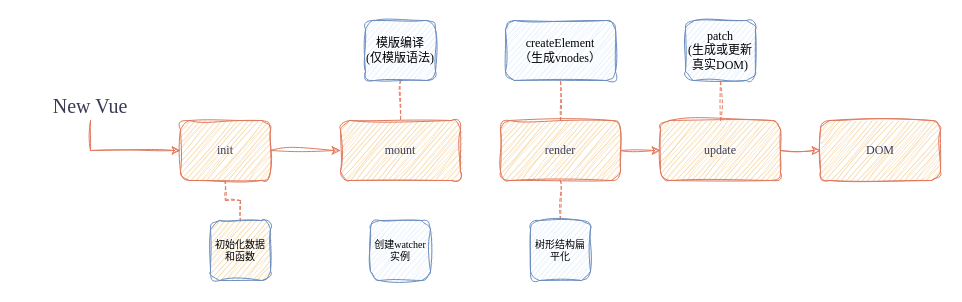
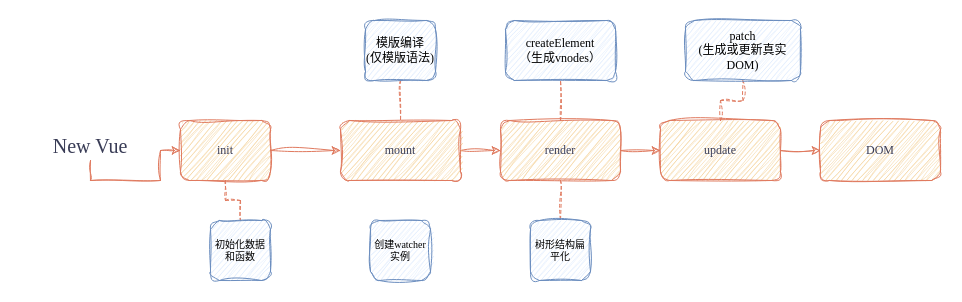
  <mxCell id="0" />
  <mxCell id="1" parent="0" />
  <mxCell id="2" style="edgeStyle=orthogonalEdgeStyle;rounded=0;sketch=1;hachureGap=4;jiggle=2;curveFitting=1;orthogonalLoop=1;jettySize=auto;html=1;exitX=1;exitY=0.5;exitDx=0;exitDy=0;entryX=0;entryY=0.5;entryDx=0;entryDy=0;strokeColor=#E07A5F;fontFamily=Comic Sans MS;fontSize=8;fontColor=default;fillColor=#F2CC8F;labelBackgroundColor=none;" edge="1" parent="1" source="6" target="11"><mxGeometry relative="1" as="geometry" /></mxCell>
  <mxCell id="3" style="edgeStyle=orthogonalEdgeStyle;rounded=0;sketch=1;hachureGap=4;jiggle=2;curveFitting=1;orthogonalLoop=1;jettySize=auto;html=1;exitX=0.5;exitY=1;exitDx=0;exitDy=0;entryX=0.5;entryY=0;entryDx=0;entryDy=0;strokeColor=none;fontFamily=Comic Sans MS;fontSize=8;fontColor=default;fillColor=#F2CC8F;labelBackgroundColor=none;" edge="1" parent="1" source="6" target="19"><mxGeometry relative="1" as="geometry" /></mxCell>
  <mxCell id="4" style="edgeStyle=orthogonalEdgeStyle;rounded=0;sketch=1;hachureGap=4;jiggle=2;curveFitting=1;orthogonalLoop=1;jettySize=auto;html=1;entryX=0.5;entryY=0;entryDx=0;entryDy=0;strokeColor=#E07A5F;fontFamily=Comic Sans MS;fontSize=8;fontColor=default;startArrow=none;startFill=0;fillColor=#F2CC8F;endArrow=none;endFill=0;labelBackgroundColor=none;dashed=1;strokeWidth=1;" edge="1" parent="1" source="6" target="19"><mxGeometry relative="1" as="geometry" /></mxCell>
  <mxCell id="5" style="edgeStyle=orthogonalEdgeStyle;rounded=0;sketch=1;hachureGap=4;jiggle=2;curveFitting=1;orthogonalLoop=1;jettySize=auto;html=1;entryX=0.5;entryY=1;entryDx=0;entryDy=0;strokeColor=#E07A5F;strokeWidth=1;fontFamily=Comic Sans MS;fontSize=16;fontColor=#393C56;endArrow=none;endFill=0;fillColor=#F2CC8F;startArrow=classic;startFill=1;" edge="1" parent="1" source="6" target="24"><mxGeometry relative="1" as="geometry" /></mxCell>
  <mxCell id="6" value="init" style="rounded=1;whiteSpace=wrap;html=1;sketch=1;curveFitting=1;jiggle=2;labelBackgroundColor=none;fillColor=#F2CC8F;strokeColor=#E07A5F;fontColor=#393C56;fontFamily=Comic Sans MS;" vertex="1" parent="1"><mxGeometry x="180" y="120" width="90" height="60" as="geometry" /></mxCell>
  <mxCell id="7" value="DOM" style="rounded=1;whiteSpace=wrap;html=1;sketch=1;curveFitting=1;jiggle=2;labelBackgroundColor=none;fillColor=#F2CC8F;strokeColor=#E07A5F;fontColor=#393C56;fontFamily=Comic Sans MS;" vertex="1" parent="1"><mxGeometry x="820" y="120" width="120" height="60" as="geometry" /></mxCell>
  <mxCell id="8" style="edgeStyle=orthogonalEdgeStyle;rounded=0;sketch=1;hachureGap=4;jiggle=2;curveFitting=1;orthogonalLoop=1;jettySize=auto;html=1;exitX=0.5;exitY=1;exitDx=0;exitDy=0;entryX=0.5;entryY=0;entryDx=0;entryDy=0;strokeColor=#E07A5F;fontFamily=Comic Sans MS;fontSize=8;fontColor=default;startArrow=none;startFill=0;endArrow=none;endFill=0;fillColor=#F2CC8F;labelBackgroundColor=none;dashed=1;strokeWidth=1;" edge="1" parent="1" source="9" target="11"><mxGeometry relative="1" as="geometry" /></mxCell>
  <mxCell id="9" value="模版编译&lt;br&gt;(仅模版语法)" style="rounded=1;whiteSpace=wrap;html=1;sketch=1;curveFitting=1;jiggle=2;labelBackgroundColor=none;fillColor=#dae8fc;strokeColor=#6c8ebf;fontFamily=Comic Sans MS;" vertex="1" parent="1"><mxGeometry x="365" y="20" width="70" height="60" as="geometry" /></mxCell>
+ <mxCell id="10" style="edgeStyle=orthogonalEdgeStyle;rounded=0;sketch=1;hachureGap=4;jiggle=2;curveFitting=1;orthogonalLoop=1;jettySize=auto;html=1;exitX=1;exitY=0.5;exitDx=0;exitDy=0;entryX=0;entryY=0.5;entryDx=0;entryDy=0;strokeColor=#E07A5F;fontFamily=Comic Sans MS;fontSize=16;fontColor=#393C56;fillColor=#F2CC8F;" edge="1" parent="1" source="11" target="15"><mxGeometry relative="1" as="geometry" /></mxCell>
  <mxCell id="11" value="mount" style="rounded=1;whiteSpace=wrap;html=1;sketch=1;curveFitting=1;jiggle=2;labelBackgroundColor=none;fillColor=#F2CC8F;strokeColor=#E07A5F;fontColor=#393C56;fontFamily=Comic Sans MS;" vertex="1" parent="1"><mxGeometry x="340" y="120" width="120" height="60" as="geometry" /></mxCell>
  <mxCell id="12" style="edgeStyle=orthogonalEdgeStyle;rounded=0;sketch=1;hachureGap=4;jiggle=2;curveFitting=1;orthogonalLoop=1;jettySize=auto;html=1;exitX=1;exitY=0.5;exitDx=0;exitDy=0;entryX=0;entryY=0.5;entryDx=0;entryDy=0;strokeColor=#E07A5F;fontFamily=Comic Sans MS;fontSize=16;fontColor=#393C56;fillColor=#F2CC8F;" edge="1" parent="1" source="15" target="18"><mxGeometry relative="1" as="geometry" /></mxCell>
  <mxCell id="13" style="edgeStyle=orthogonalEdgeStyle;rounded=0;sketch=1;hachureGap=4;jiggle=2;curveFitting=1;orthogonalLoop=1;jettySize=auto;html=1;exitX=0.5;exitY=1;exitDx=0;exitDy=0;dashed=1;strokeColor=#E07A5F;strokeWidth=1;fontFamily=Comic Sans MS;fontSize=16;fontColor=#393C56;endArrow=none;endFill=0;fillColor=#F2CC8F;" edge="1" parent="1" source="15" target="23"><mxGeometry relative="1" as="geometry" /></mxCell>
  <mxCell id="14" style="edgeStyle=orthogonalEdgeStyle;rounded=0;sketch=1;hachureGap=4;jiggle=2;curveFitting=1;orthogonalLoop=1;jettySize=auto;html=1;exitX=0.5;exitY=0;exitDx=0;exitDy=0;entryX=0.5;entryY=1;entryDx=0;entryDy=0;dashed=1;strokeColor=#E07A5F;strokeWidth=1;fontFamily=Comic Sans MS;fontSize=16;fontColor=#393C56;endArrow=none;endFill=0;fillColor=#F2CC8F;" edge="1" parent="1" source="15" target="21"><mxGeometry relative="1" as="geometry" /></mxCell>
  <mxCell id="15" value="render" style="rounded=1;whiteSpace=wrap;html=1;sketch=1;curveFitting=1;jiggle=2;labelBackgroundColor=none;fillColor=#F2CC8F;strokeColor=#E07A5F;fontColor=#393C56;fontFamily=Comic Sans MS;" vertex="1" parent="1"><mxGeometry x="500" y="120" width="120" height="60" as="geometry" /></mxCell>
  <mxCell id="16" style="edgeStyle=orthogonalEdgeStyle;rounded=0;sketch=1;hachureGap=4;jiggle=2;curveFitting=1;orthogonalLoop=1;jettySize=auto;html=1;exitX=1;exitY=0.5;exitDx=0;exitDy=0;entryX=0;entryY=0.5;entryDx=0;entryDy=0;strokeColor=#E07A5F;fontFamily=Comic Sans MS;fontSize=16;fontColor=#393C56;fillColor=#F2CC8F;" edge="1" parent="1" source="18" target="7"><mxGeometry relative="1" as="geometry" /></mxCell>
  <mxCell id="17" style="edgeStyle=orthogonalEdgeStyle;rounded=0;sketch=1;hachureGap=4;jiggle=2;curveFitting=1;orthogonalLoop=1;jettySize=auto;html=1;exitX=0.5;exitY=0;exitDx=0;exitDy=0;entryX=0.5;entryY=1;entryDx=0;entryDy=0;dashed=1;strokeColor=#E07A5F;strokeWidth=1;fontFamily=Comic Sans MS;fontSize=16;fontColor=#393C56;endArrow=none;endFill=0;fillColor=#F2CC8F;" edge="1" parent="1" source="18" target="20"><mxGeometry relative="1" as="geometry" /></mxCell>
  <mxCell id="18" value="update" style="rounded=1;whiteSpace=wrap;html=1;sketch=1;curveFitting=1;jiggle=2;labelBackgroundColor=none;fillColor=#F2CC8F;strokeColor=#E07A5F;fontColor=#393C56;fontFamily=Comic Sans MS;" vertex="1" parent="1"><mxGeometry x="660" y="120" width="120" height="60" as="geometry" /></mxCell>
- <mxCell id="19" value="初始化数据和函数" style="rounded=1;whiteSpace=wrap;html=1;sketch=1;hachureGap=4;jiggle=2;curveFitting=1;strokeColor=#6c8ebf;fontFamily=Comic Sans MS;fontSize=10;fillColor=#f2cc8f;labelBackgroundColor=none;" vertex="1" parent="1"><mxGeometry x="210" y="220" width="60" height="60" as="geometry" /></mxCell>
- <mxCell id="20" value="patch&lt;br&gt;(生成或更新真实DOM)" style="rounded=1;whiteSpace=wrap;html=1;sketch=1;curveFitting=1;jiggle=2;labelBackgroundColor=none;fillColor=#dae8fc;strokeColor=#6c8ebf;fontFamily=Comic Sans MS;" vertex="1" parent="1"><mxGeometry x="685" y="20" width="70" height="60" as="geometry" /></mxCell>
+ <mxCell id="19" value="初始化数据和函数" style="rounded=1;whiteSpace=wrap;html=1;sketch=1;hachureGap=4;jiggle=2;curveFitting=1;strokeColor=#6c8ebf;fontFamily=Comic Sans MS;fontSize=10;fillColor=#dae8fc;labelBackgroundColor=none;" vertex="1" parent="1"><mxGeometry x="210" y="220" width="60" height="60" as="geometry" /></mxCell>
+ <mxCell id="20" value="patch&lt;br&gt;(生成或更新真实DOM)" style="rounded=1;whiteSpace=wrap;html=1;sketch=1;curveFitting=1;jiggle=2;labelBackgroundColor=none;fillColor=#dae8fc;strokeColor=#6c8ebf;fontFamily=Comic Sans MS;" vertex="1" parent="1"><mxGeometry x="685" y="20" width="115" height="60" as="geometry" /></mxCell>
  <mxCell id="21" value="createElement&lt;br&gt;（生成vnodes）" style="rounded=1;whiteSpace=wrap;html=1;sketch=1;curveFitting=1;jiggle=2;labelBackgroundColor=none;fillColor=#dae8fc;strokeColor=#6c8ebf;fontFamily=Comic Sans MS;" vertex="1" parent="1"><mxGeometry x="505" y="20" width="110" height="60" as="geometry" /></mxCell>
  <mxCell id="22" value="创建watcher实例" style="rounded=1;whiteSpace=wrap;html=1;sketch=1;hachureGap=4;jiggle=2;curveFitting=1;strokeColor=#6c8ebf;fontFamily=Comic Sans MS;fontSize=10;fillColor=#dae8fc;labelBackgroundColor=none;" vertex="1" parent="1"><mxGeometry x="370" y="220" width="60" height="60" as="geometry" /></mxCell>
  <mxCell id="23" value="树形结构扁平化" style="rounded=1;whiteSpace=wrap;html=1;sketch=1;hachureGap=4;jiggle=2;curveFitting=1;strokeColor=#6c8ebf;fontFamily=Comic Sans MS;fontSize=10;fillColor=#dae8fc;labelBackgroundColor=none;" vertex="1" parent="1"><mxGeometry x="530" y="220" width="60" height="60" as="geometry" /></mxCell>
- <mxCell id="24" value="New Vue" style="text;html=1;strokeColor=none;fillColor=none;align=center;verticalAlign=middle;whiteSpace=wrap;rounded=0;fontSize=20;fontFamily=Comic Sans MS;fontColor=#393C56;" vertex="1" parent="1"><mxGeometry x="20" y="90" width="140" height="30" as="geometry" /></mxCell>
+ <mxCell id="24" value="New Vue" style="text;html=1;strokeColor=none;fillColor=none;align=center;verticalAlign=middle;whiteSpace=wrap;rounded=0;fontSize=20;fontFamily=Comic Sans MS;fontColor=#393C56;" vertex="1" parent="1"><mxGeometry x="20" y="130" width="140" height="30" as="geometry" /></mxCell>
